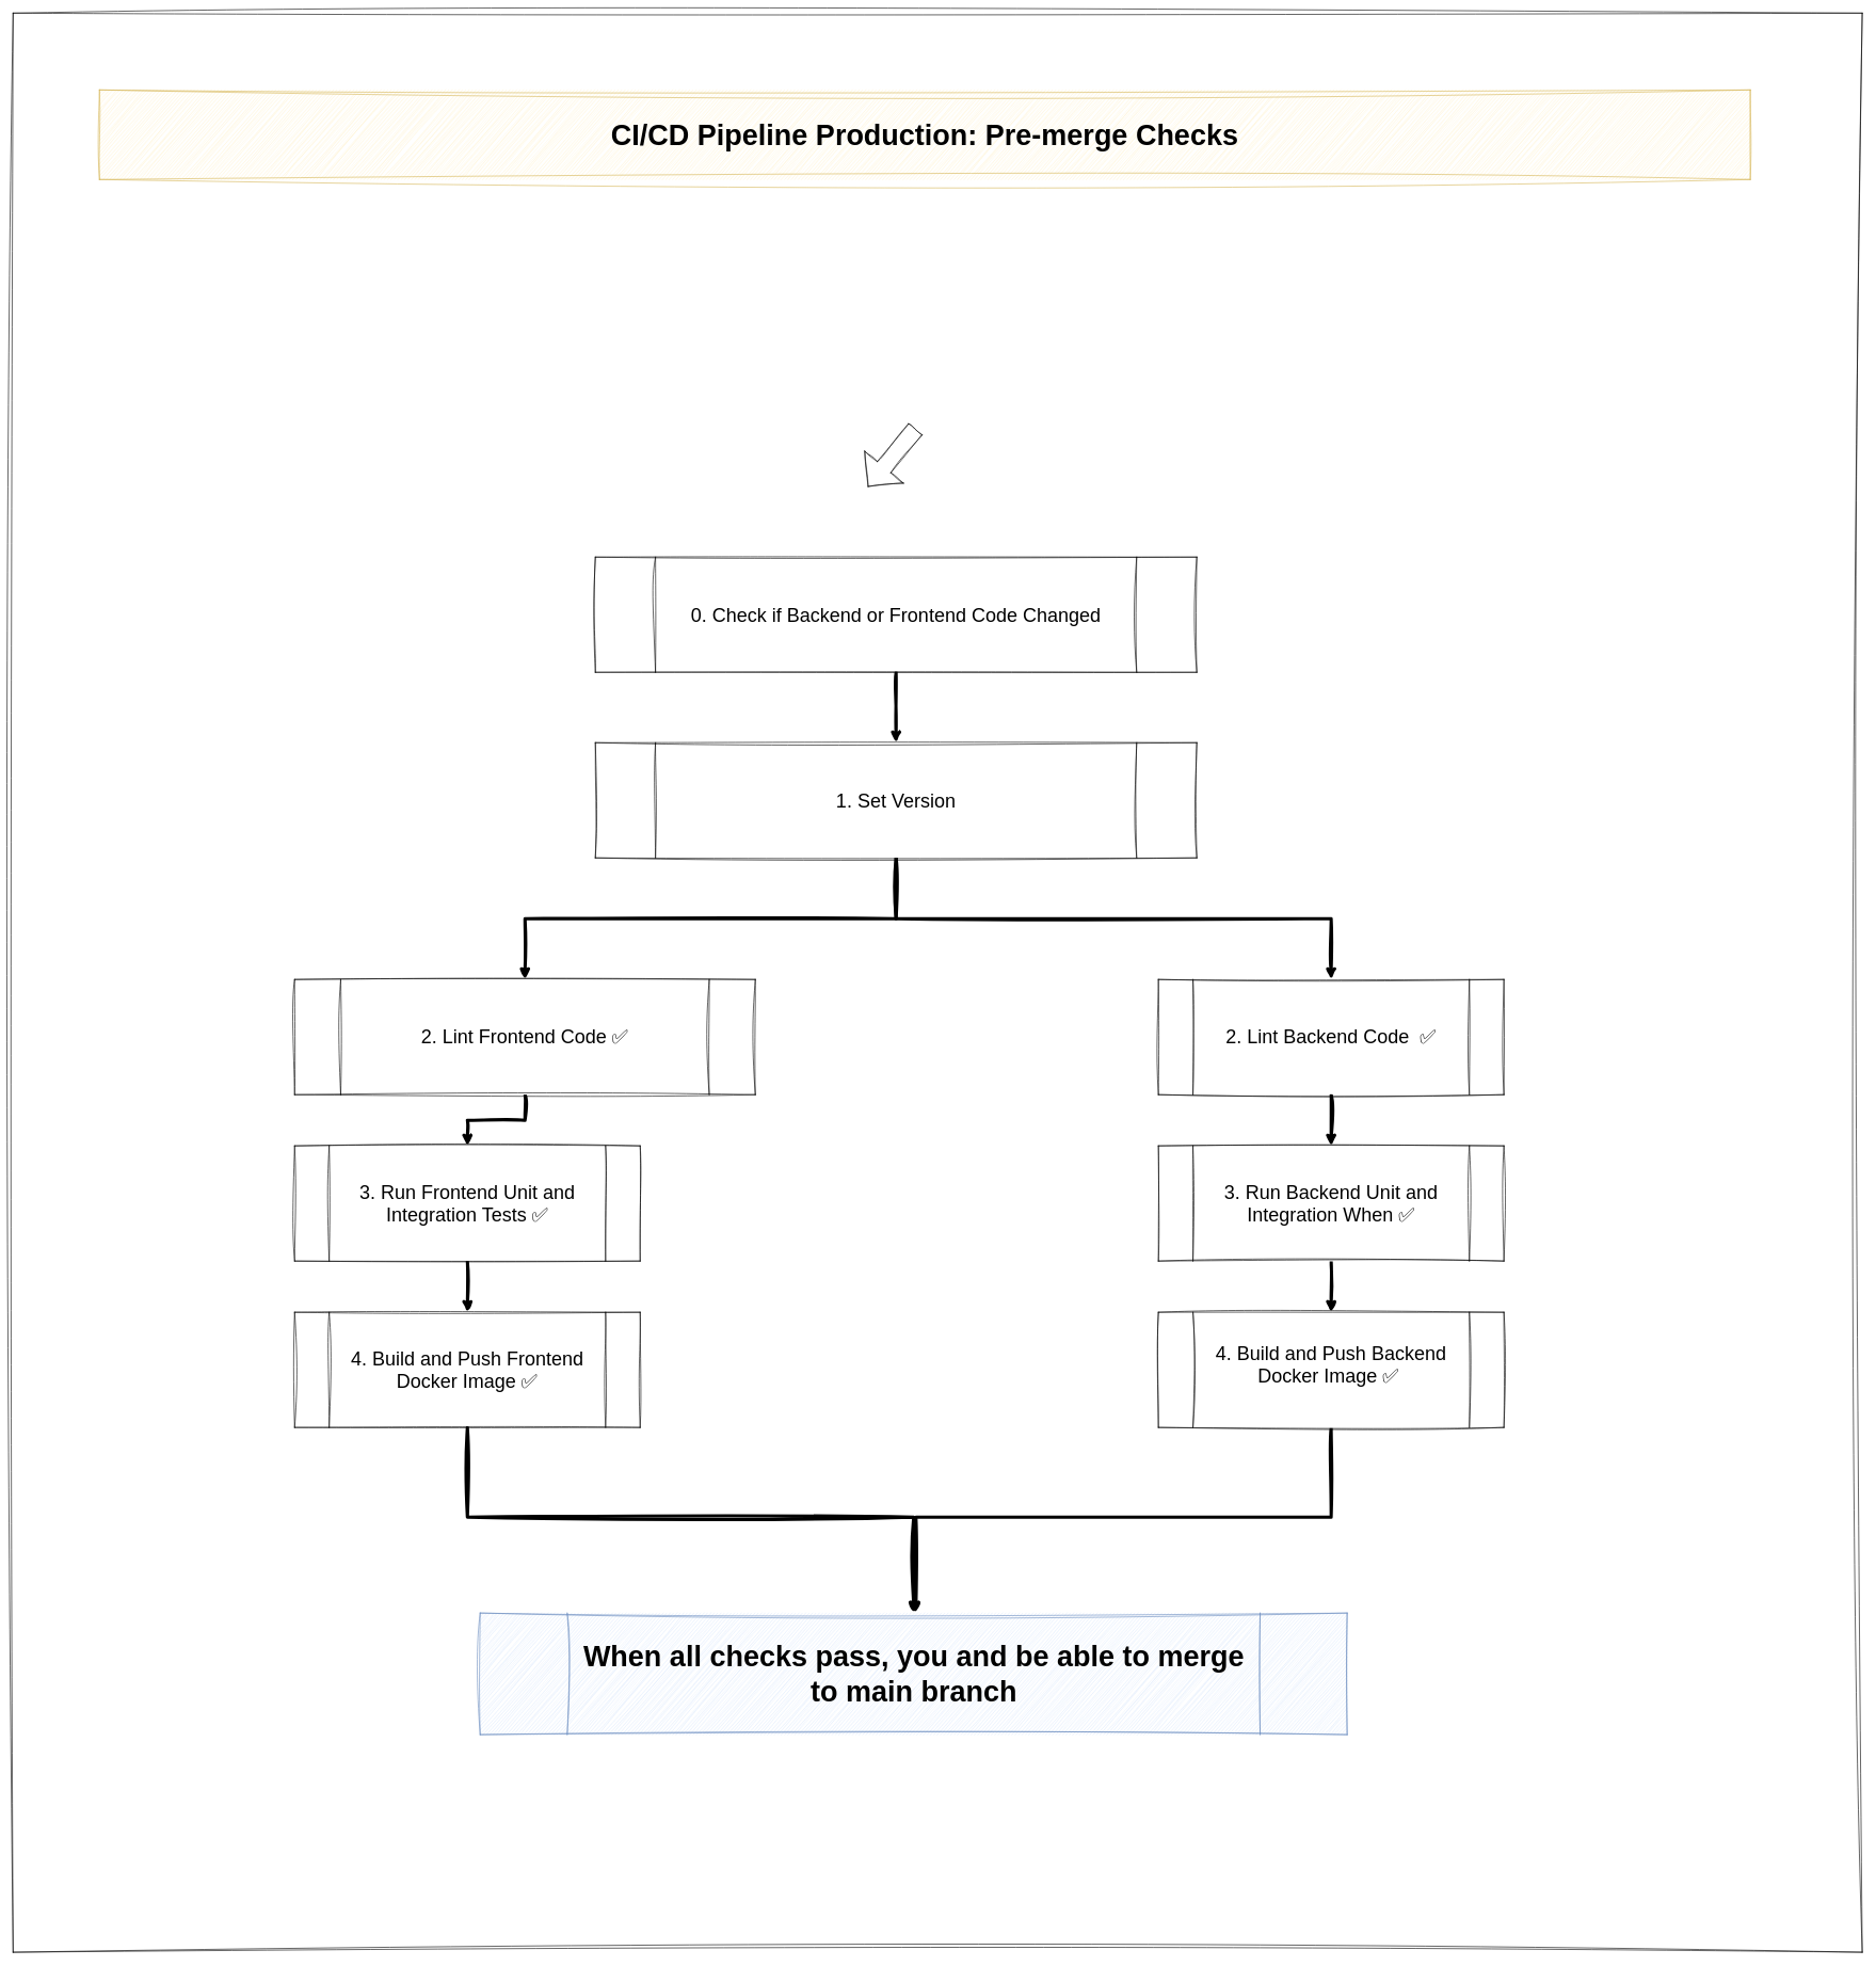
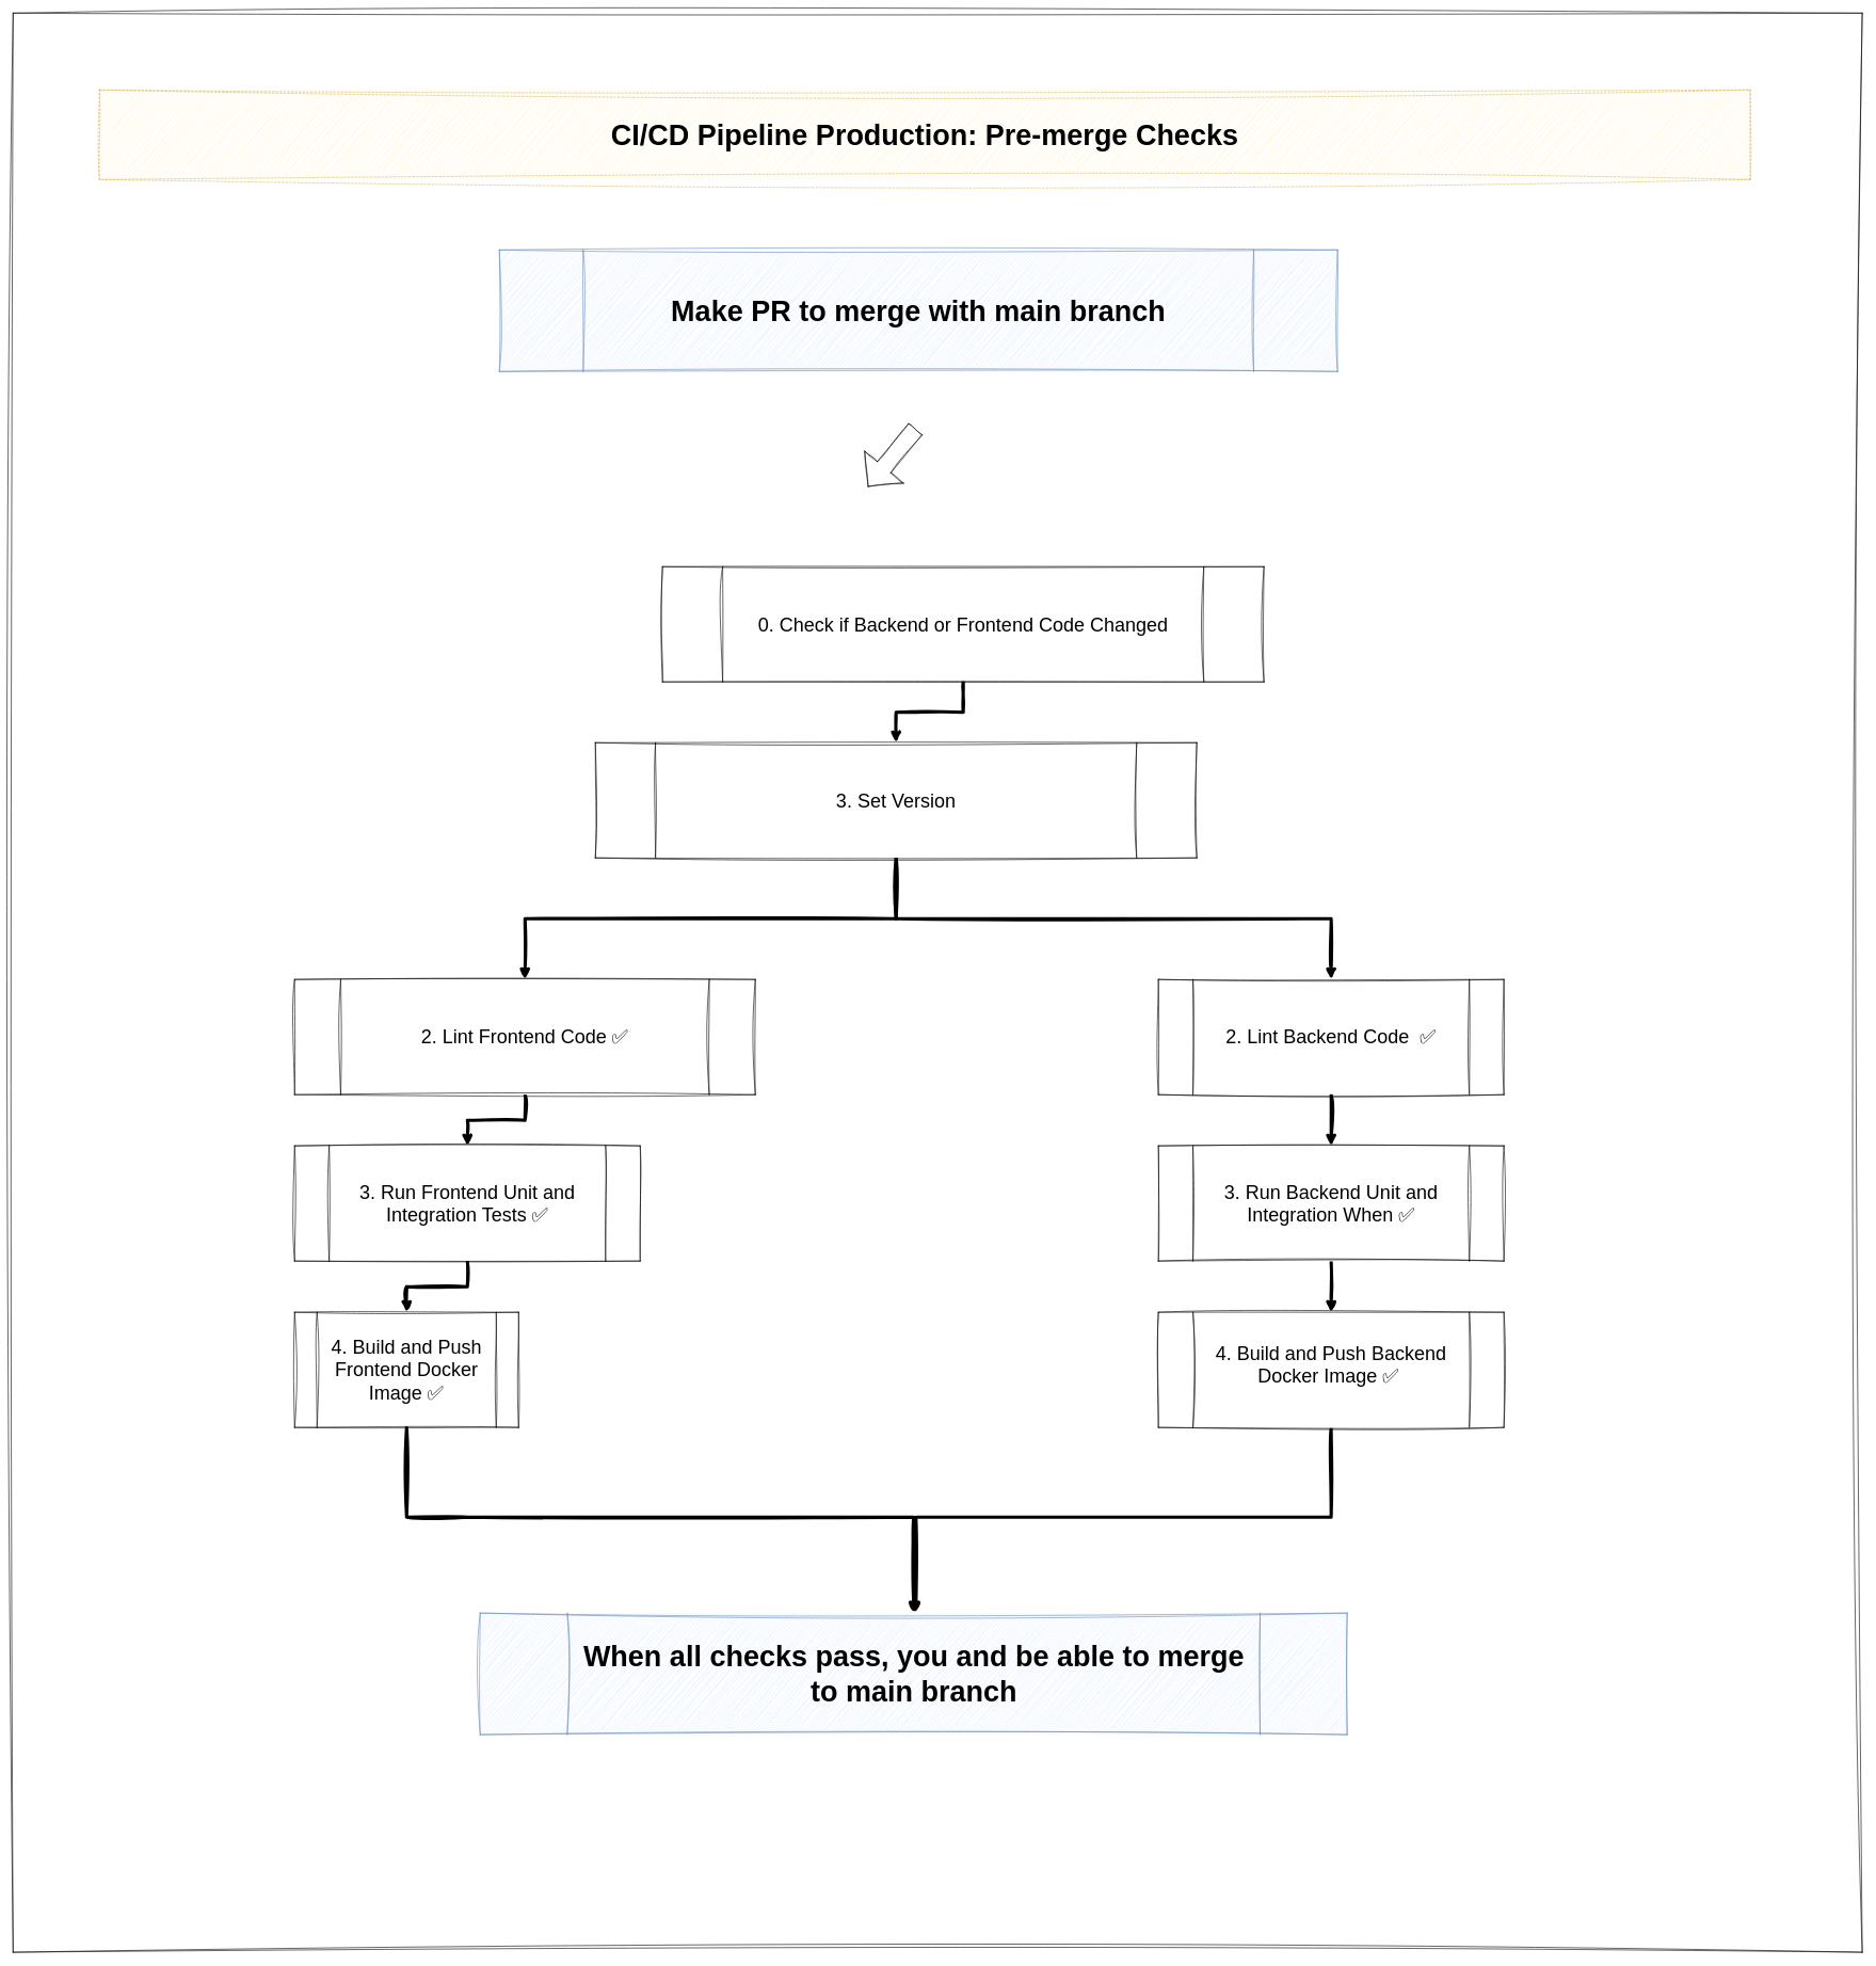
  <mxCell id="0" />
  <mxCell id="1" parent="0" />
  <mxCell id="2" value="" style="rounded=0;whiteSpace=wrap;html=1;movable=1;resizable=1;rotatable=1;deletable=1;editable=1;locked=0;connectable=1;sketch=1;curveFitting=1;jiggle=2;fillColor=light-dark(#FFFFFF,#000000);" parent="1" vertex="1"><mxGeometry x="20" y="20" width="2890" height="3030" as="geometry" /></mxCell>
+ <mxCell id="3" value="&lt;font style=&quot;font-size: 45px;&quot;&gt;&lt;b style=&quot;&quot;&gt;Make PR to merge with main branch&lt;/b&gt;&lt;/font&gt;" style="shape=process;whiteSpace=wrap;html=1;backgroundOutline=1;sketch=1;curveFitting=1;jiggle=2;fillColor=#dae8fc;strokeColor=#6c8ebf;" parent="1" vertex="1"><mxGeometry x="780" y="390" width="1310" height="190" as="geometry" /></mxCell>
  <mxCell id="4" style="edgeStyle=orthogonalEdgeStyle;rounded=0;orthogonalLoop=1;jettySize=auto;html=1;exitX=0.5;exitY=1;exitDx=0;exitDy=0;entryX=0.5;entryY=0;entryDx=0;entryDy=0;strokeWidth=5;sketch=1;curveFitting=1;jiggle=2;" parent="1" source="5" target="19" edge="1"><mxGeometry relative="1" as="geometry" /></mxCell>
- <mxCell id="5" value="&lt;font style=&quot;&quot;&gt;&lt;span style=&quot;font-size: 30px;&quot;&gt;0. Check if Backend or Frontend Code Changed&lt;/span&gt;&lt;br&gt;&lt;/font&gt;" style="shape=process;whiteSpace=wrap;html=1;backgroundOutline=1;sketch=1;curveFitting=1;jiggle=2;" parent="1" vertex="1"><mxGeometry x="930" y="870" width="940" height="180" as="geometry" /></mxCell>
+ <mxCell id="5" value="&lt;font style=&quot;&quot;&gt;&lt;span style=&quot;font-size: 30px;&quot;&gt;0. Check if Backend or Frontend Code Changed&lt;/span&gt;&lt;br&gt;&lt;/font&gt;" style="shape=process;whiteSpace=wrap;html=1;backgroundOutline=1;sketch=1;curveFitting=1;jiggle=2;" parent="1" vertex="1"><mxGeometry x="1035" y="885" width="940" height="180" as="geometry" /></mxCell>
  <mxCell id="6" style="edgeStyle=orthogonalEdgeStyle;rounded=0;orthogonalLoop=1;jettySize=auto;html=1;exitX=0.5;exitY=1;exitDx=0;exitDy=0;entryX=0.5;entryY=0;entryDx=0;entryDy=0;strokeWidth=5;sketch=1;curveFitting=1;jiggle=2;" parent="1" source="7" target="16" edge="1"><mxGeometry relative="1" as="geometry" /></mxCell>
  <mxCell id="7" value="&lt;font style=&quot;font-size: 30px;&quot;&gt;3.&amp;nbsp;Run Frontend Unit and Integration Tests ✅&lt;br&gt;&lt;/font&gt;" style="shape=process;whiteSpace=wrap;html=1;backgroundOutline=1;sketch=1;curveFitting=1;jiggle=2;" parent="1" vertex="1"><mxGeometry x="460" y="1790" width="540" height="180" as="geometry" /></mxCell>
  <mxCell id="8" style="edgeStyle=orthogonalEdgeStyle;rounded=0;orthogonalLoop=1;jettySize=auto;html=1;exitX=0.5;exitY=1;exitDx=0;exitDy=0;strokeWidth=5;sketch=1;curveFitting=1;jiggle=2;" parent="1" edge="1"><mxGeometry relative="1" as="geometry"><mxPoint x="1430" y="2520" as="targetPoint" /><mxPoint x="2080" y="2230" as="sourcePoint" /><Array as="points"><mxPoint x="2080" y="2370" /><mxPoint x="1431" y="2370" /><mxPoint x="1431" y="2510" /></Array></mxGeometry></mxCell>
  <mxCell id="9" value="&lt;font style=&quot;font-size: 30px;&quot;&gt;4.&amp;nbsp;Build and Push Backend Docker Image&amp;nbsp;✅&amp;nbsp;&lt;/font&gt;&lt;div&gt;&lt;br&gt;&lt;/div&gt;" style="shape=process;whiteSpace=wrap;html=1;backgroundOutline=1;sketch=1;curveFitting=1;jiggle=2;" parent="1" vertex="1"><mxGeometry x="1810" y="2050" width="540" height="180" as="geometry" /></mxCell>
  <mxCell id="10" style="edgeStyle=orthogonalEdgeStyle;rounded=0;orthogonalLoop=1;jettySize=auto;html=1;exitX=0.5;exitY=1;exitDx=0;exitDy=0;entryX=0.5;entryY=0;entryDx=0;entryDy=0;strokeWidth=5;sketch=1;curveFitting=1;jiggle=2;" parent="1" source="11" target="7" edge="1"><mxGeometry relative="1" as="geometry" /></mxCell>
  <mxCell id="11" value="&lt;font style=&quot;font-size: 30px;&quot;&gt;2.&amp;nbsp;Lint Frontend Code&amp;nbsp;&lt;/font&gt;&lt;font style=&quot;font-size: 30px;&quot;&gt;✅&lt;/font&gt;" style="shape=process;whiteSpace=wrap;html=1;backgroundOutline=1;sketch=1;curveFitting=1;jiggle=2;" parent="1" vertex="1"><mxGeometry x="460" y="1530" width="720" height="180" as="geometry" /></mxCell>
- <mxCell id="12" value="&lt;font style=&quot;font-size: 45px;&quot;&gt;&lt;b style=&quot;&quot;&gt;CI/CD Pipeline Production: Pre-merge Checks&lt;/b&gt;&lt;/font&gt;" style="rounded=0;whiteSpace=wrap;html=1;sketch=1;curveFitting=1;jiggle=2;fillColor=#fff2cc;strokeColor=#d6b656;" parent="1" vertex="1"><mxGeometry x="155" y="140" width="2580" height="140" as="geometry" /></mxCell>
+ <mxCell id="12" value="&lt;font style=&quot;font-size: 45px;&quot;&gt;&lt;b style=&quot;&quot;&gt;CI/CD Pipeline Production: Pre-merge Checks&lt;/b&gt;&lt;/font&gt;" style="rounded=0;whiteSpace=wrap;html=1;sketch=1;curveFitting=1;jiggle=2;fillColor=#fff2cc;strokeColor=#d6b656;dashed=1;" parent="1" vertex="1"><mxGeometry x="155" y="140" width="2580" height="140" as="geometry" /></mxCell>
  <mxCell id="13" value="" style="shape=flexArrow;endArrow=classic;html=1;rounded=0;endWidth=50;endSize=12.707;width=27.333;sketch=1;curveFitting=1;jiggle=2;shadow=0;" parent="1" edge="1"><mxGeometry width="50" height="50" relative="1" as="geometry"><mxPoint x="1430.37" y="670" as="sourcePoint" /><mxPoint x="1356" y="760" as="targetPoint" /></mxGeometry></mxCell>
  <mxCell id="14" style="edgeStyle=orthogonalEdgeStyle;rounded=0;orthogonalLoop=1;jettySize=auto;html=1;exitX=0.5;exitY=1;exitDx=0;exitDy=0;" parent="1" edge="1"><mxGeometry relative="1" as="geometry"><mxPoint x="2365" y="1600" as="sourcePoint" /><mxPoint x="2365" y="1600" as="targetPoint" /></mxGeometry></mxCell>
  <mxCell id="15" style="edgeStyle=orthogonalEdgeStyle;rounded=0;orthogonalLoop=1;jettySize=auto;html=1;exitX=0.5;exitY=1;exitDx=0;exitDy=0;strokeWidth=5;sketch=1;curveFitting=1;jiggle=2;entryX=0.5;entryY=0;entryDx=0;entryDy=0;" parent="1" source="16" target="24" edge="1"><mxGeometry relative="1" as="geometry"><mxPoint x="1430" y="2510" as="targetPoint" /><Array as="points"><mxPoint x="730" y="2370" /><mxPoint x="1427" y="2370" /><mxPoint x="1427" y="2519" /></Array></mxGeometry></mxCell>
- <mxCell id="16" value="&lt;font style=&quot;font-size: 30px;&quot;&gt;4.&amp;nbsp;Build and Push Frontend Docker Image&lt;/font&gt;&lt;font style=&quot;font-size: 30px;&quot;&gt;&amp;nbsp;&lt;/font&gt;&lt;font style=&quot;font-size: 30px;&quot;&gt;✅&lt;/font&gt;" style="shape=process;whiteSpace=wrap;html=1;backgroundOutline=1;sketch=1;curveFitting=1;jiggle=2;" parent="1" vertex="1"><mxGeometry x="460" y="2050" width="540" height="180" as="geometry" /></mxCell>
+ <mxCell id="16" value="&lt;font style=&quot;font-size: 30px;&quot;&gt;4.&amp;nbsp;Build and Push Frontend Docker Image&lt;/font&gt;&lt;font style=&quot;font-size: 30px;&quot;&gt;&amp;nbsp;&lt;/font&gt;&lt;font style=&quot;font-size: 30px;&quot;&gt;✅&lt;/font&gt;" style="shape=process;whiteSpace=wrap;html=1;backgroundOutline=1;sketch=1;curveFitting=1;jiggle=2;" parent="1" vertex="1"><mxGeometry x="460" y="2050" width="350" height="180" as="geometry" /></mxCell>
  <mxCell id="17" style="edgeStyle=orthogonalEdgeStyle;rounded=0;orthogonalLoop=1;jettySize=auto;html=1;exitX=0.5;exitY=1;exitDx=0;exitDy=0;entryX=0.5;entryY=0;entryDx=0;entryDy=0;strokeWidth=5;sketch=1;curveFitting=1;jiggle=2;" parent="1" source="19" target="11" edge="1"><mxGeometry relative="1" as="geometry" /></mxCell>
  <mxCell id="18" style="edgeStyle=orthogonalEdgeStyle;rounded=0;orthogonalLoop=1;jettySize=auto;html=1;exitX=0.5;exitY=1;exitDx=0;exitDy=0;entryX=0.5;entryY=0;entryDx=0;entryDy=0;strokeWidth=5;sketch=1;curveFitting=1;jiggle=2;" parent="1" source="19" target="21" edge="1"><mxGeometry relative="1" as="geometry" /></mxCell>
- <mxCell id="19" value="&lt;font style=&quot;&quot;&gt;&lt;span style=&quot;font-size: 30px;&quot;&gt;1.&amp;nbsp;Set Version&lt;/span&gt;&lt;br&gt;&lt;/font&gt;" style="shape=process;whiteSpace=wrap;html=1;backgroundOutline=1;sketch=1;curveFitting=1;jiggle=2;" parent="1" vertex="1"><mxGeometry x="930" y="1160" width="940" height="180" as="geometry" /></mxCell>
+ <mxCell id="19" value="&lt;font style=&quot;&quot;&gt;&lt;span style=&quot;font-size: 30px;&quot;&gt;3.&amp;nbsp;Set Version&lt;/span&gt;&lt;br&gt;&lt;/font&gt;" style="shape=process;whiteSpace=wrap;html=1;backgroundOutline=1;sketch=1;curveFitting=1;jiggle=2;" parent="1" vertex="1"><mxGeometry x="930" y="1160" width="940" height="180" as="geometry" /></mxCell>
  <mxCell id="20" style="edgeStyle=orthogonalEdgeStyle;rounded=0;orthogonalLoop=1;jettySize=auto;html=1;exitX=0.5;exitY=1;exitDx=0;exitDy=0;entryX=0.5;entryY=0;entryDx=0;entryDy=0;strokeWidth=5;sketch=1;curveFitting=1;jiggle=2;" parent="1" source="21" target="23" edge="1"><mxGeometry relative="1" as="geometry" /></mxCell>
  <mxCell id="21" value="&lt;font style=&quot;font-size: 30px;&quot;&gt;2.&amp;nbsp;Lint Backend Code&amp;nbsp;&lt;/font&gt;&lt;font style=&quot;font-size: 30px;&quot;&gt;&amp;nbsp;&lt;/font&gt;&lt;font style=&quot;font-size: 30px;&quot;&gt;✅&lt;/font&gt;" style="shape=process;whiteSpace=wrap;html=1;backgroundOutline=1;sketch=1;curveFitting=1;jiggle=2;" parent="1" vertex="1"><mxGeometry x="1810" y="1530" width="540" height="180" as="geometry" /></mxCell>
  <mxCell id="22" style="edgeStyle=orthogonalEdgeStyle;rounded=0;orthogonalLoop=1;jettySize=auto;html=1;exitX=0.5;exitY=1;exitDx=0;exitDy=0;entryX=0.5;entryY=0;entryDx=0;entryDy=0;strokeWidth=5;sketch=1;curveFitting=1;jiggle=2;" parent="1" source="23" target="9" edge="1"><mxGeometry relative="1" as="geometry" /></mxCell>
  <mxCell id="23" value="&lt;font style=&quot;font-size: 30px;&quot;&gt;3.&amp;nbsp;Run Backend Unit and Integration When&amp;nbsp;✅&lt;br&gt;&lt;/font&gt;" style="shape=process;whiteSpace=wrap;html=1;backgroundOutline=1;sketch=1;curveFitting=1;jiggle=2;" parent="1" vertex="1"><mxGeometry x="1810" y="1790" width="540" height="180" as="geometry" /></mxCell>
  <mxCell id="24" value="&lt;font style=&quot;font-size: 45px;&quot;&gt;&lt;b style=&quot;&quot;&gt;When all checks pass, you and be able to merge to main branch&lt;/b&gt;&lt;/font&gt;" style="shape=process;whiteSpace=wrap;html=1;backgroundOutline=1;sketch=1;curveFitting=1;jiggle=2;fillColor=#dae8fc;strokeColor=#6c8ebf;" parent="1" vertex="1"><mxGeometry x="750" y="2520" width="1355" height="190" as="geometry" /></mxCell>
